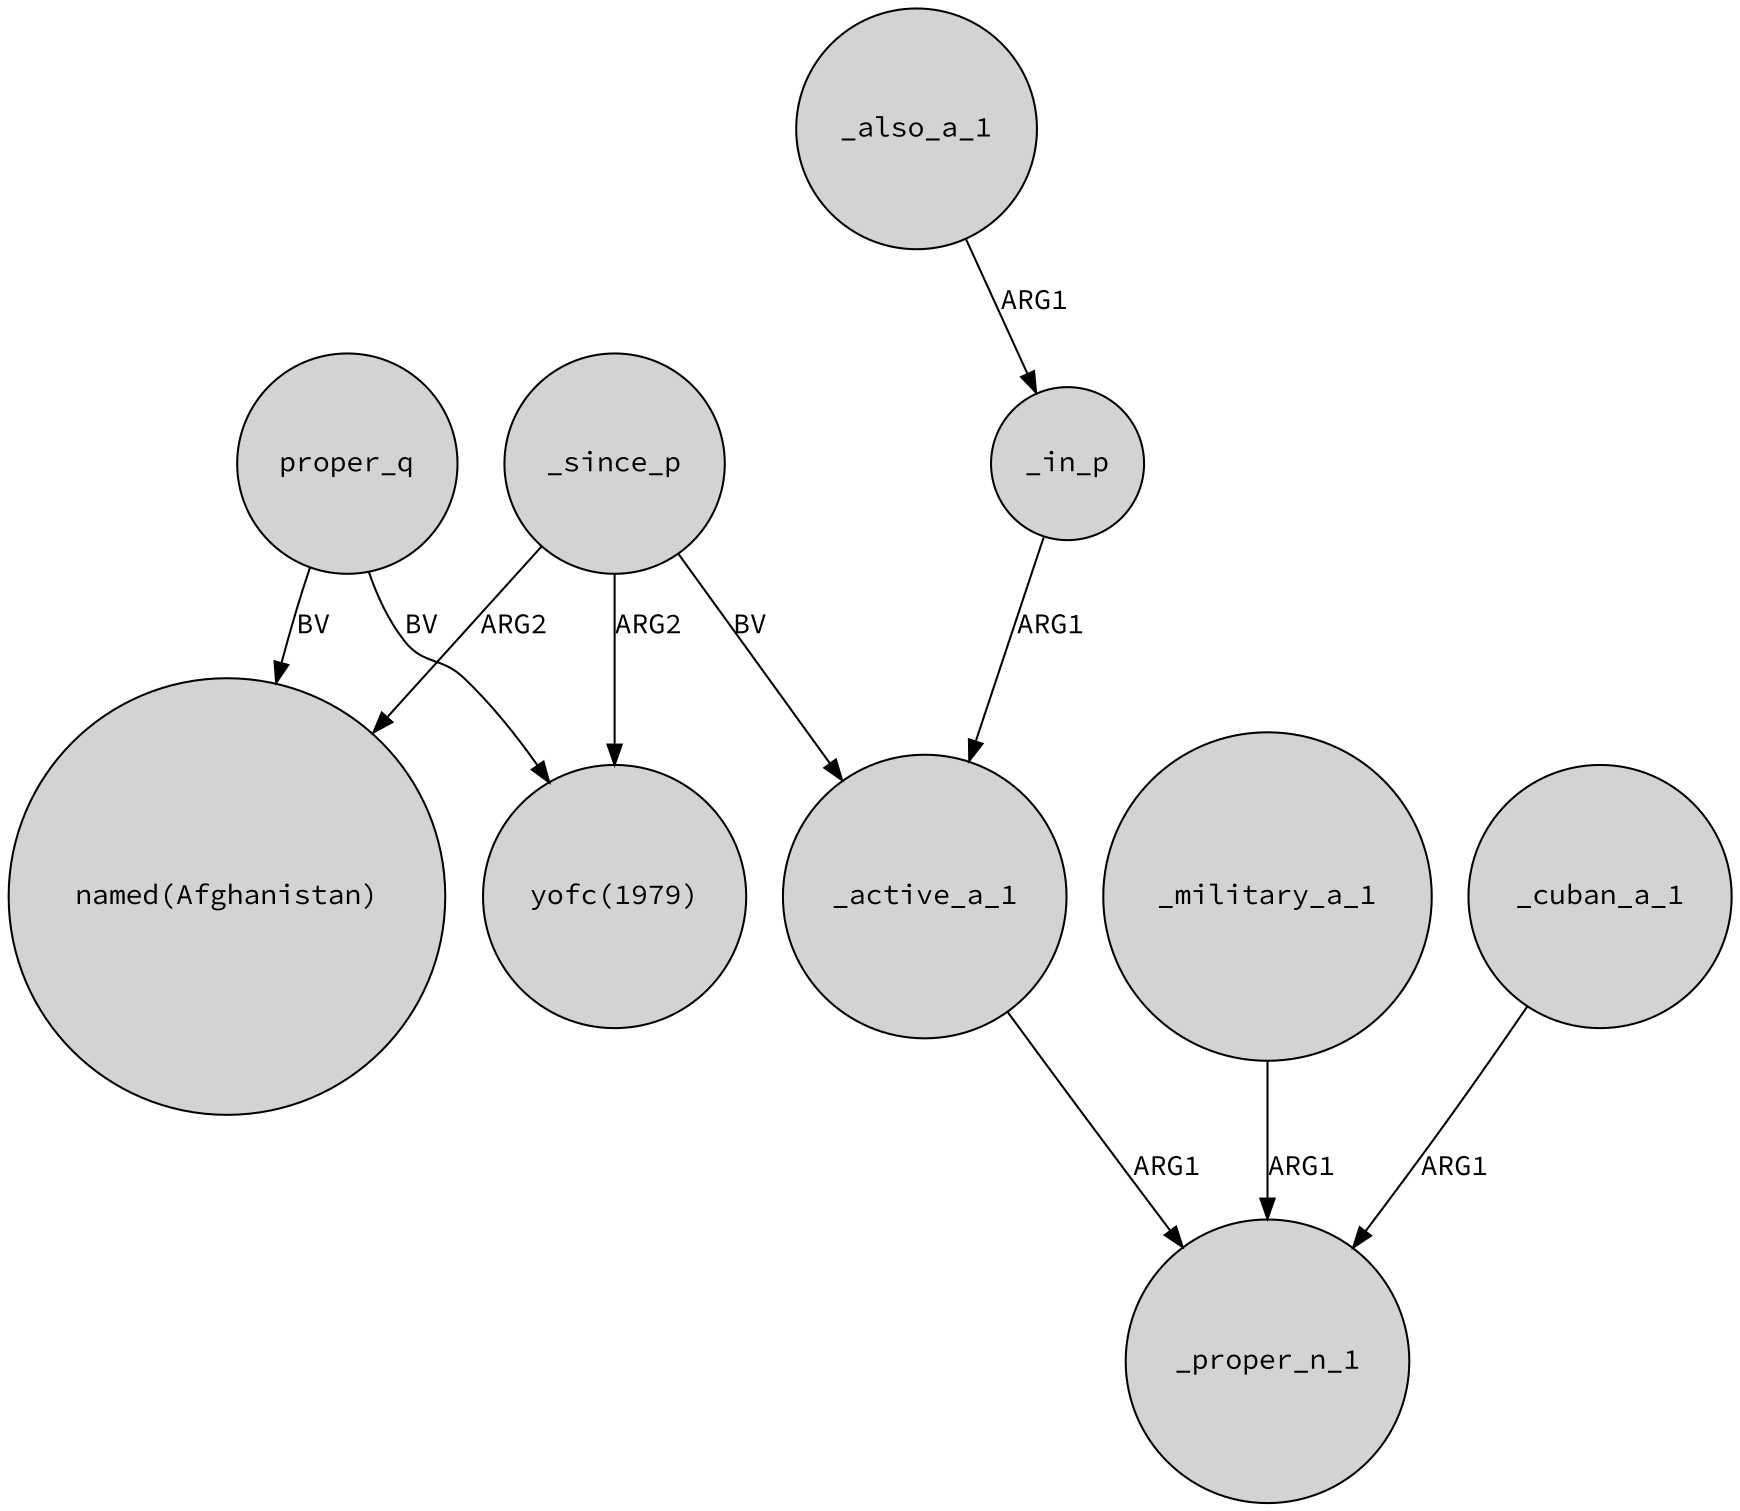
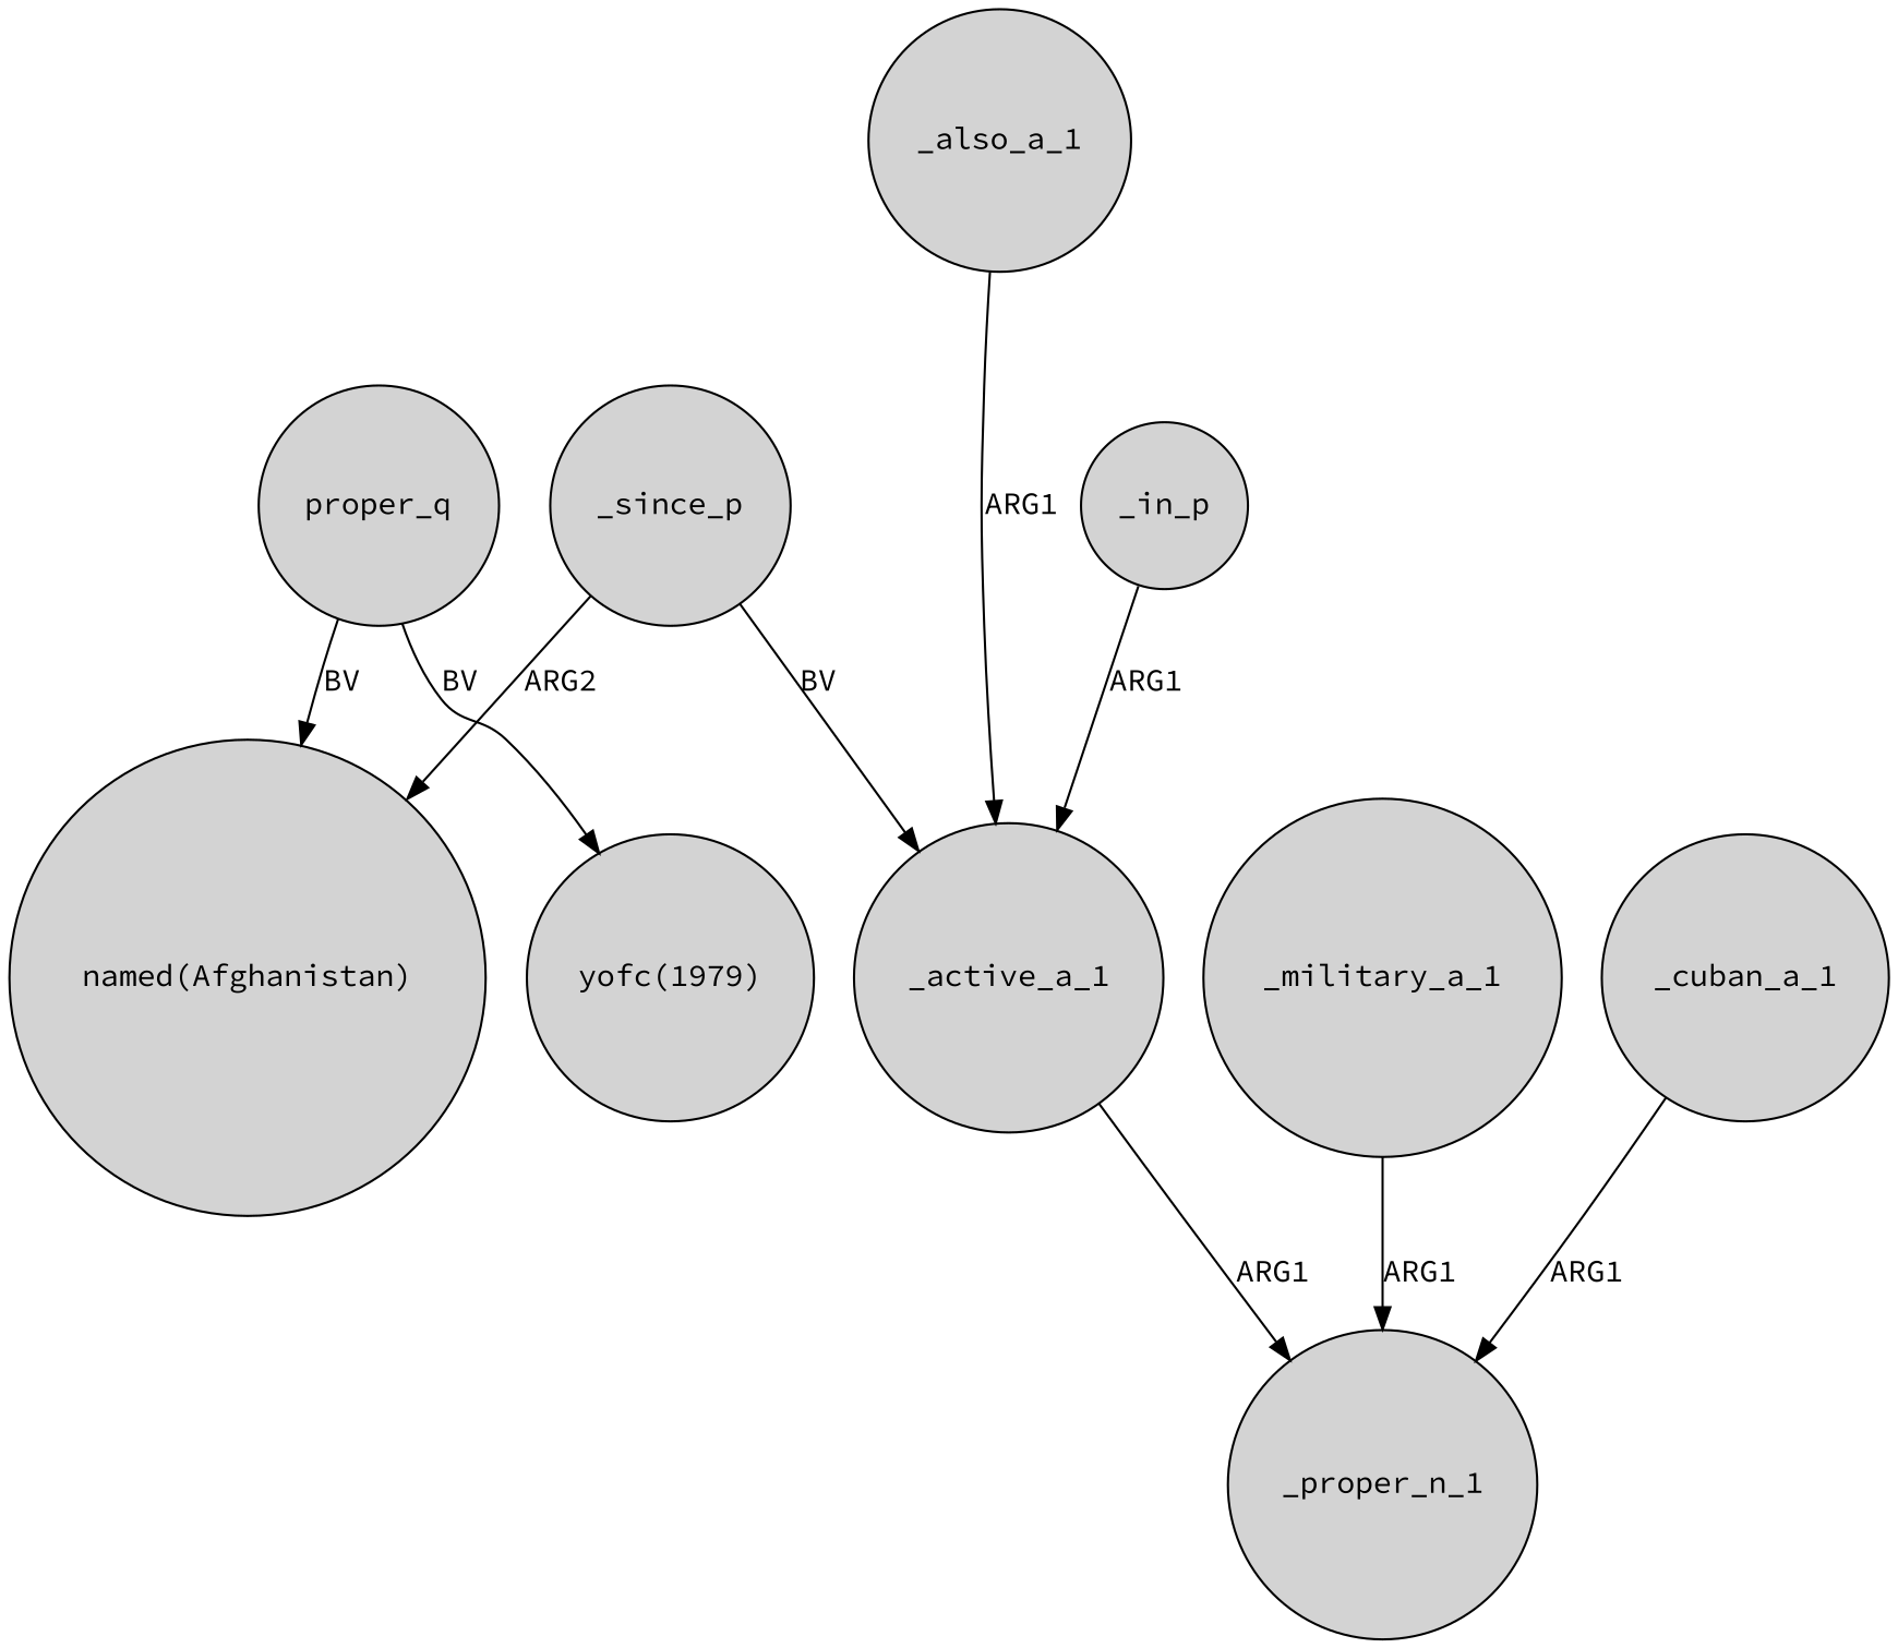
  digraph {
    fontname="Source Code Pro"
    node [fontname="Source Code Pro" shape=circle style=filled]
    edge [fontname="Source Code Pro"]
    _since_p
    "yofc(1979)"
    _active_a_1
    "named(Afghanistan)"
    n5 [label=_proper_n_1]
    proper_q
    _also_a_1
    _military_a_1
    _in_p
    _cuban_a_1
-   _since_p -> "yofc(1979)" [label=ARG2]
    _since_p -> _active_a_1 [label=BV]
    _since_p -> "named(Afghanistan)" [label=ARG2]
    _active_a_1 -> n5 [label=ARG1]
    proper_q -> "yofc(1979)" [label=BV]
    proper_q -> "named(Afghanistan)" [label=BV]
-   _also_a_1 -> _in_p [label=ARG1]
+   _also_a_1 -> _active_a_1 [label=ARG1]
    _military_a_1 -> n5 [label=ARG1]
    _in_p -> _active_a_1 [label=ARG1]
    _cuban_a_1 -> n5 [label=ARG1]
  }
